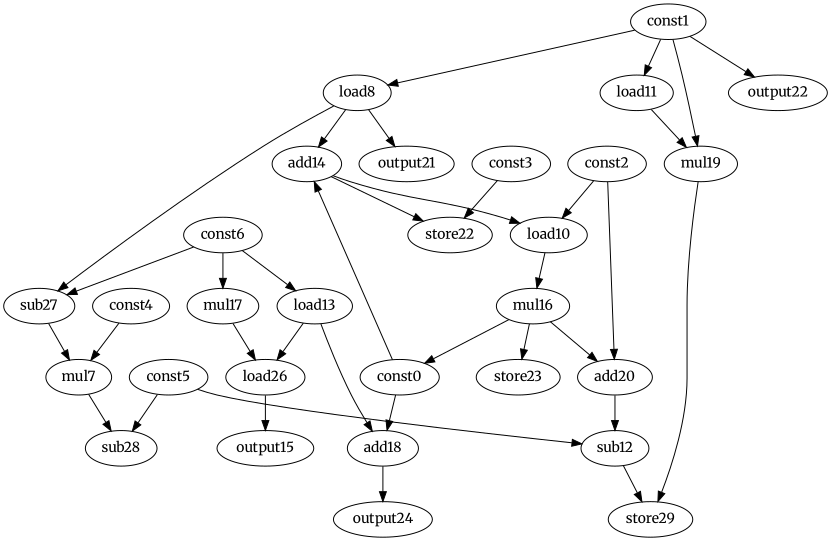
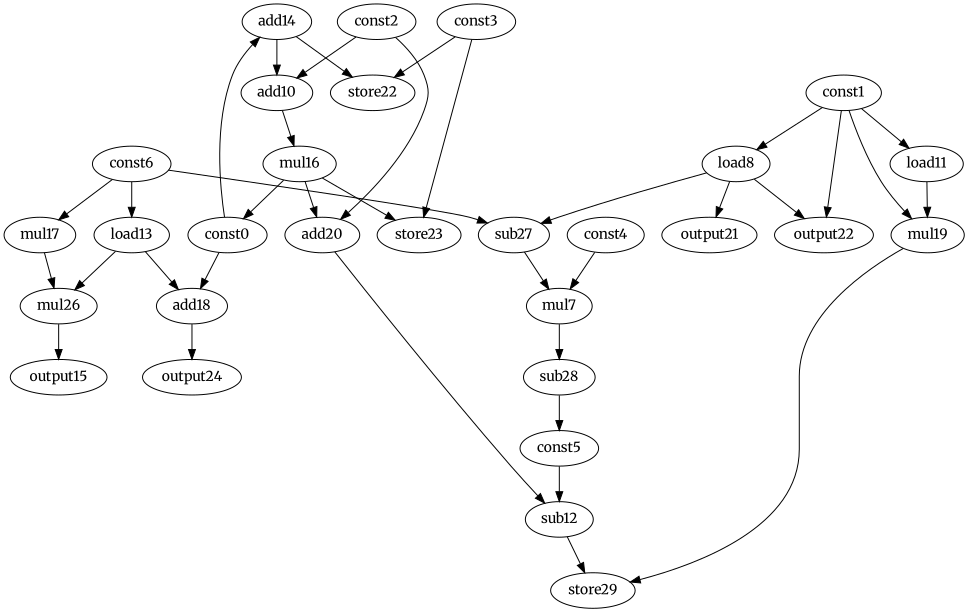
  digraph {
    fontname=Merriweather
    node [fontname=Merriweather opcode=const]
    edge [fontname=Merriweather operand=0]
    add14 [opcode=add]
    const0
    add18 [opcode=add]
-   add10 [opcode=add label=load10]
+   add10 [opcode=add]
    n5 [label=store22 opcode=store]
    mul16 [opcode=mul]
    add20 [opcode=add]
    store23 [opcode=store]
    output24 [opcode=output]
    load8 [opcode=load]
    const1
    load11 [opcode=load]
    mul19 [opcode=mul]
    output22 [opcode=output]
    sub27 [opcode=sub]
    output21 [opcode=output]
    store29 [opcode=store]
    const2
    sub12 [opcode=sub]
    const3
    mul7 [opcode=mul]
    const4
    sub28 [opcode=sub]
-   mul26 [opcode=mul label=load26]
+   mul26 [opcode=mul]
    output15 [opcode=output]
    const5
    load13 [opcode=load]
    const6
    mul17 [opcode=mul]
    add14 -> add10 [operand=1]
    add14 -> n5 [operand=1]
    const0 -> add14
    const0 -> add18
    add18 -> output24
    add10 -> mul16 [operand=1]
    mul16 -> const0
    mul16 -> add20
    mul16 -> store23
    add20 -> sub12
-   load8 -> add14 [operand=1]
+   load8 -> output22 [operand=1]
    load8 -> sub27
    load8 -> output21
    const1 -> load8
    const1 -> load11
    const1 -> mul19
    const1 -> output22
    load11 -> mul19 [operand=1]
    mul19 -> store29
    sub27 -> mul7
    const2 -> add10
    const2 -> add20 [operand=1]
    sub12 -> store29 [operand=1]
    const3 -> n5
+   const3 -> store23 [operand=1]
    mul7 -> sub28 [operand=1]
    const4 -> mul7 [operand=1]
    mul26 -> output15
    const5 -> sub12 [operand=1]
-   const5 -> sub28
+   sub28 -> const5
    load13 -> add18 [operand=1]
    load13 -> mul26 [operand=1]
    const6 -> sub27 [operand=1]
    const6 -> load13
    const6 -> mul17 [operand=1]
    mul17 -> mul26
  }
